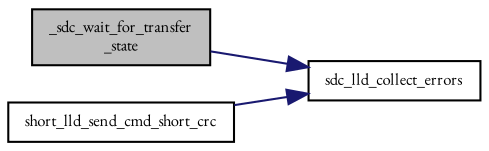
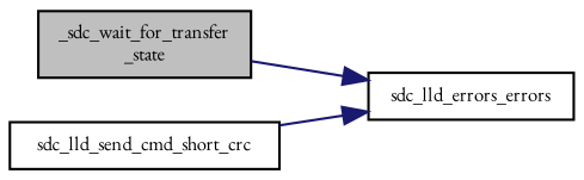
  digraph {
    fontname="EB Garamond"
    rankdir=LR
    node [color=black fontname="EB Garamond" fontsize=8 shape=record]
    edge [color=midnightblue fontname="EB Garamond" fontsize=8 labelfontname=Helvetica labelfontsize=8 style=solid]
    n1 [fillcolor=grey75 fontcolor=black height=0.2 label="_sdc_wait_for_transfer\l_state" style=filled width=0.4]
-   n2 [height=0.2 label=sdc_lld_collect_errors width=0.4]
-   n3 [height=0.2 label=short_lld_send_cmd_short_crc width=0.4]
+   n2 [height=0.2 label=sdc_lld_errors_errors width=0.4]
+   n3 [height=0.2 label=sdc_lld_send_cmd_short_crc width=0.4]
    n1 -> n2
    n3 -> n2
  }
